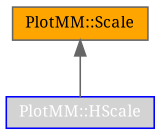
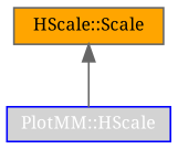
  digraph {
    fontname="Noto Serif"
    node [fontname="Noto Serif" fontsize=10 shape=record style=filled]
    n1 [color=blue fillcolor=lightgrey fontcolor=white height=0.2 label="PlotMM::HScale" width=0.4]
-   n2 [color=gray40 fillcolor=orange height=0.2 label="PlotMM::Scale" width=0.4]
+   n2 [color=gray40 fillcolor=orange height=0.2 label="HScale::Scale" width=0.4]
    n2 -> n1 [color=gray40 dir=back fontname="Noto Serif" fontsize=10 labelfontname=Helvetica labelfontsize=10 style=solid]
  }
